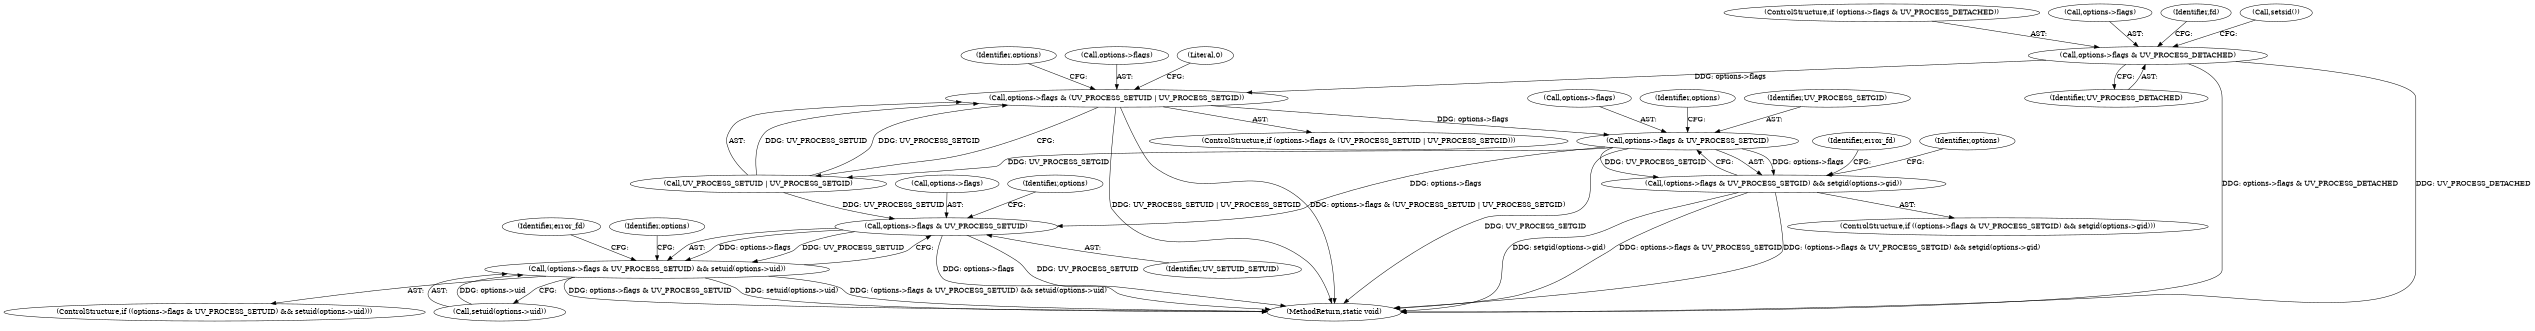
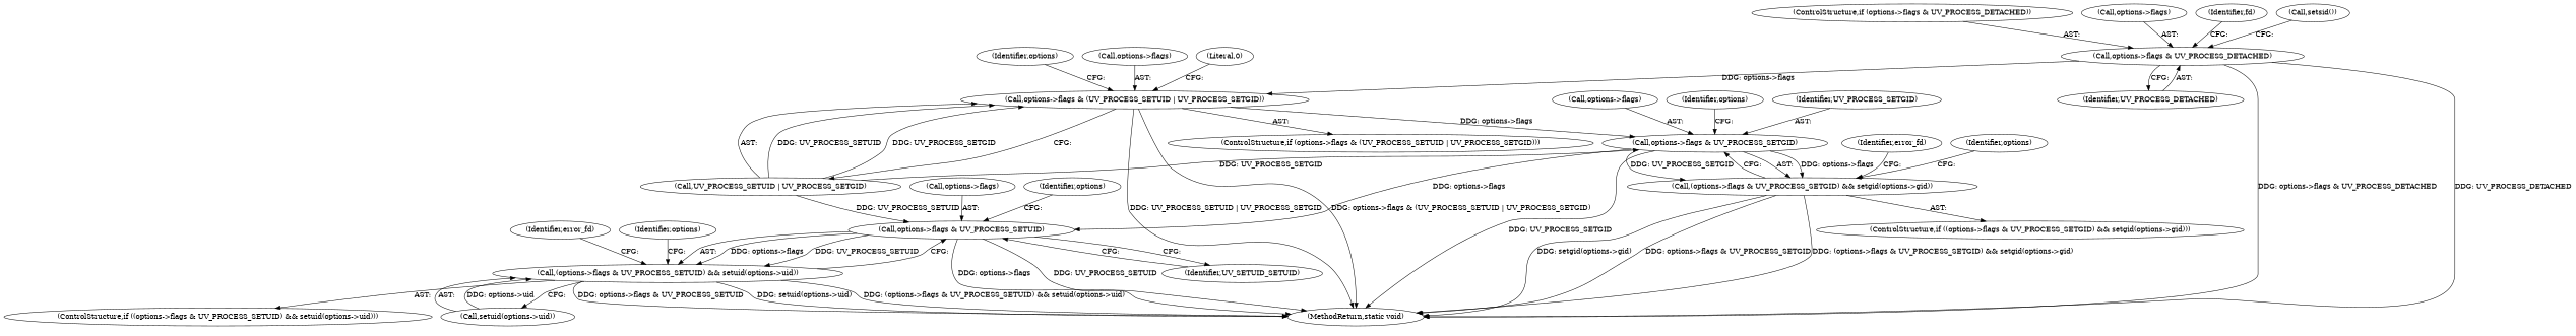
  digraph {
    n1 [label="(Call,options->flags & UV_PROCESS_DETACHED)"]
    n2 [label="(Call,options->flags & (UV_PROCESS_SETUID | UV_PROCESS_SETGID))"]
    n3 [label="(Identifier,UV_PROCESS_DETACHED)"]
    n4 [label="(MethodReturn,static void)"]
    n5 [label="(Call,options->flags & UV_PROCESS_SETGID)"]
    n6 [label="(Call,UV_PROCESS_SETUID | UV_PROCESS_SETGID)"]
    n7 [label="(ControlStructure,if (options->flags & (UV_PROCESS_SETUID | UV_PROCESS_SETGID)))"]
    n8 [label="(ControlStructure,if (options->flags & UV_PROCESS_DETACHED))"]
    n9 [label="(Call,(options->flags & UV_PROCESS_SETGID) && setgid(options->gid))"]
    n10 [label="(Call,options->flags & UV_PROCESS_SETUID)"]
    n11 [label="(ControlStructure,if ((options->flags & UV_PROCESS_SETGID) && setgid(options->gid)))"]
    n12 [label="(Call,(options->flags & UV_PROCESS_SETUID) && setuid(options->uid))"]
    n13 [label="(Identifier,UV_SETUID_SETUID)"]
    n14 [label="(Identifier,UV_PROCESS_SETGID)"]
    n15 [label="(Call,setuid(options->uid))"]
    n16 [label="(ControlStructure,if ((options->flags & UV_PROCESS_SETUID) && setuid(options->uid)))"]
    n17 [label="(Identifier,error_fd)"]
    n18 [label="(Identifier,options)"]
    n19 [label="(Identifier,options)"]
    n20 [label="(Call,options->flags)"]
    n21 [label="(Call,options->flags)"]
    n22 [label="(Identifier,fd)"]
    n23 [label="(Identifier,error_fd)"]
    n24 [label="(Call,options->flags)"]
    n25 [label="(Identifier,options)"]
    n26 [label="(Identifier,options)"]
    n27 [label="(Identifier,options)"]
    n28 [label="(Literal,0)"]
    n29 [label="(Call,options->flags)"]
    n30 [label="(Call,setsid())"]
    n1 -> n2 [label="DDG: options->flags"]
    n1 -> n3 [label="CFG: "]
    n1 -> n4 [label="DDG: options->flags & UV_PROCESS_DETACHED"]
    n1 -> n4 [label="DDG: UV_PROCESS_DETACHED"]
    n2 -> n4 [label="DDG: options->flags & (UV_PROCESS_SETUID | UV_PROCESS_SETGID)"]
    n2 -> n4 [label="DDG: UV_PROCESS_SETUID | UV_PROCESS_SETGID"]
    n2 -> n5 [label="DDG: options->flags"]
    n2 -> n6 [label="CFG: "]
    n2 -> n7 [label="AST: "]
    n3 -> n1 [label="AST: "]
    n5 -> n4 [label="DDG: UV_PROCESS_SETGID"]
    n5 -> n9 [label="AST: "]
    n5 -> n9 [label="DDG: options->flags"]
    n5 -> n9 [label="DDG: UV_PROCESS_SETGID"]
    n5 -> n10 [label="DDG: options->flags"]
    n6 -> n2 [label="AST: "]
    n6 -> n2 [label="DDG: UV_PROCESS_SETUID"]
    n6 -> n2 [label="DDG: UV_PROCESS_SETGID"]
-   n5 -> n6 [label="DDG: UV_PROCESS_SETGID"]
+   n6 -> n5 [label="DDG: UV_PROCESS_SETGID"]
    n6 -> n10 [label="DDG: UV_PROCESS_SETUID"]
    n8 -> n1 [label="AST: "]
    n9 -> n4 [label="DDG: options->flags & UV_PROCESS_SETGID"]
    n9 -> n4 [label="DDG: (options->flags & UV_PROCESS_SETGID) && setgid(options->gid)"]
    n9 -> n4 [label="DDG: setgid(options->gid)"]
    n9 -> n5 [label="CFG: "]
    n9 -> n11 [label="AST: "]
    n10 -> n4 [label="DDG: UV_PROCESS_SETUID"]
    n10 -> n4 [label="DDG: options->flags"]
    n10 -> n12 [label="AST: "]
    n10 -> n12 [label="DDG: options->flags"]
    n10 -> n12 [label="DDG: UV_PROCESS_SETUID"]
+   n10 -> n13 [label="CFG: "]
    n12 -> n4 [label="DDG: setuid(options->uid)"]
    n12 -> n4 [label="DDG: (options->flags & UV_PROCESS_SETUID) && setuid(options->uid)"]
    n12 -> n4 [label="DDG: options->flags & UV_PROCESS_SETUID"]
    n12 -> n10 [label="CFG: "]
    n12 -> n15 [label="CFG: "]
    n12 -> n16 [label="AST: "]
-   n13 -> n10 [label="AST: "]
+   n13 -> n10 [label="CFG: "]
    n14 -> n5 [label="AST: "]
    n15 -> n12 [label="AST: "]
    n15 -> n12 [label="DDG: options->uid"]
    n17 -> n12 [label="CFG: "]
    n18 -> n10 [label="CFG: "]
    n19 -> n2 [label="CFG: "]
    n20 -> n1 [label="AST: "]
    n21 -> n5 [label="AST: "]
    n22 -> n1 [label="CFG: "]
    n23 -> n9 [label="CFG: "]
    n24 -> n2 [label="AST: "]
    n25 -> n9 [label="CFG: "]
    n26 -> n12 [label="CFG: "]
    n27 -> n5 [label="CFG: "]
    n28 -> n2 [label="CFG: "]
    n29 -> n10 [label="AST: "]
    n30 -> n1 [label="CFG: "]
  }
